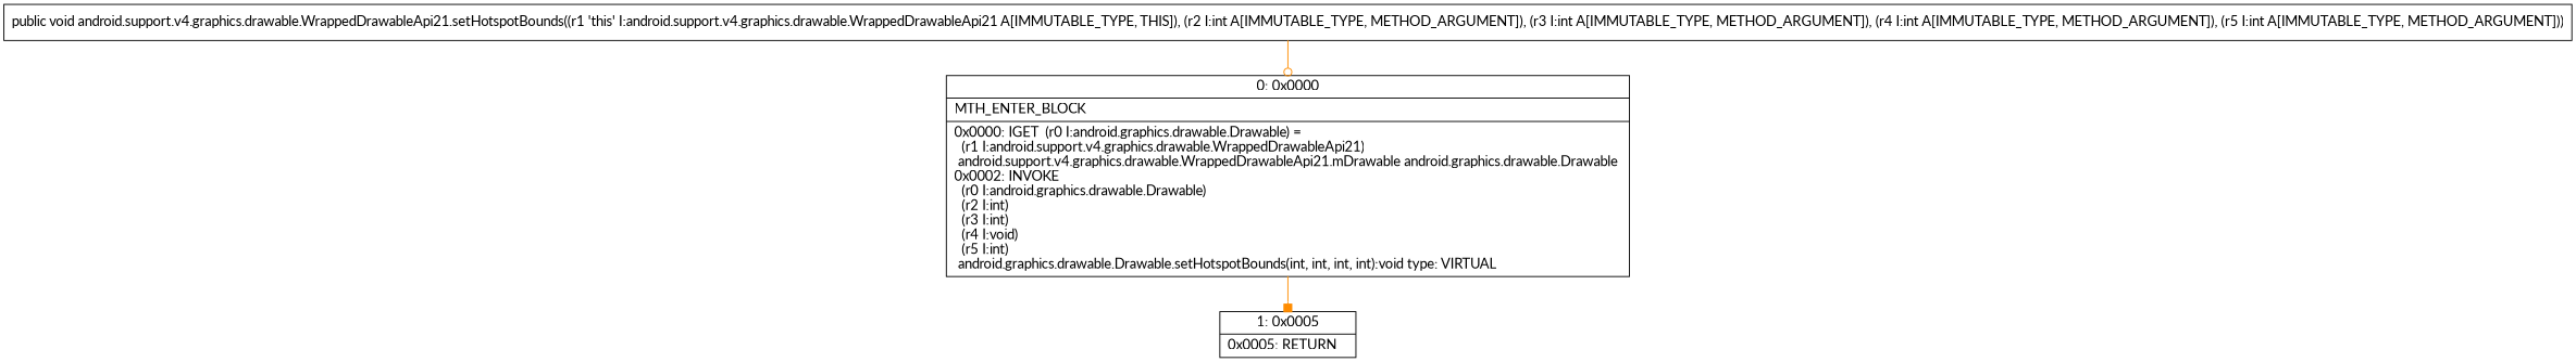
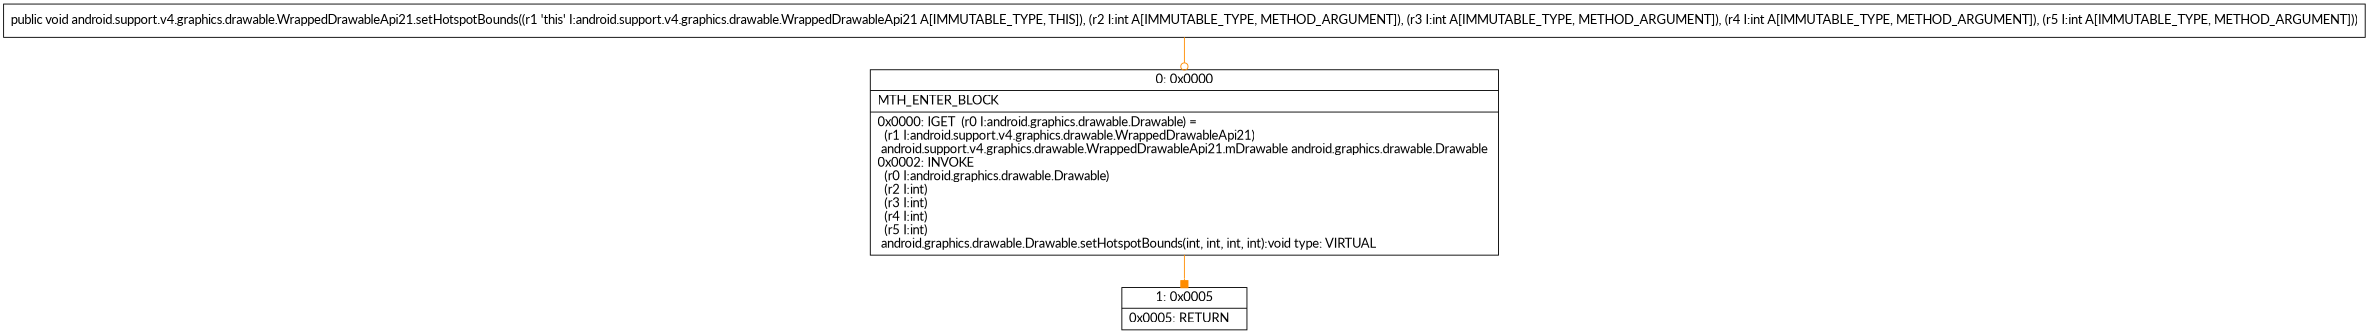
  digraph {
    fontname=Lato
    node [shape=record fontname=Lato]
    edge [color=darkorange fontname=Lato]
-   n1 [label="{0\:\ 0x0000|MTH_ENTER_BLOCK\l|0x0000: IGET  (r0 I:android.graphics.drawable.Drawable) = \l  (r1 I:android.support.v4.graphics.drawable.WrappedDrawableApi21)\l android.support.v4.graphics.drawable.WrappedDrawableApi21.mDrawable android.graphics.drawable.Drawable \l0x0002: INVOKE  \l  (r0 I:android.graphics.drawable.Drawable)\l  (r2 I:int)\l  (r3 I:int)\l  (r4 I:void)\l  (r5 I:int)\l android.graphics.drawable.Drawable.setHotspotBounds(int, int, int, int):void type: VIRTUAL \l}"]
+   n1 [label="{0\:\ 0x0000|MTH_ENTER_BLOCK\l|0x0000: IGET  (r0 I:android.graphics.drawable.Drawable) = \l  (r1 I:android.support.v4.graphics.drawable.WrappedDrawableApi21)\l android.support.v4.graphics.drawable.WrappedDrawableApi21.mDrawable android.graphics.drawable.Drawable \l0x0002: INVOKE  \l  (r0 I:android.graphics.drawable.Drawable)\l  (r2 I:int)\l  (r3 I:int)\l  (r4 I:int)\l  (r5 I:int)\l android.graphics.drawable.Drawable.setHotspotBounds(int, int, int, int):void type: VIRTUAL \l}"]
    n2 [label="{1\:\ 0x0005|0x0005: RETURN   \l}"]
    n3 [label="{public void android.support.v4.graphics.drawable.WrappedDrawableApi21.setHotspotBounds((r1 'this' I:android.support.v4.graphics.drawable.WrappedDrawableApi21 A[IMMUTABLE_TYPE, THIS]), (r2 I:int A[IMMUTABLE_TYPE, METHOD_ARGUMENT]), (r3 I:int A[IMMUTABLE_TYPE, METHOD_ARGUMENT]), (r4 I:int A[IMMUTABLE_TYPE, METHOD_ARGUMENT]), (r5 I:int A[IMMUTABLE_TYPE, METHOD_ARGUMENT])) }"]
    n1 -> n2 [arrowhead=box]
    n3 -> n1 [arrowhead=odot]
  }
